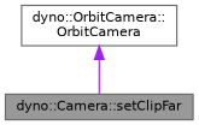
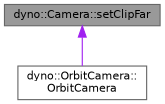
  digraph {
    rankdir=TB
    node [fontname=Helvetica fontsize=10 shape=box style=filled]
    n1 [color=gray40 fillcolor=grey60 fontcolor=black height=0.2 label="dyno::Camera::setClipFar" width=0.4]
    n2 [color=grey40 fillcolor=white height=0.2 label="dyno::OrbitCamera::\lOrbitCamera" width=0.4]
-   n2 -> n1 [color=purple dir=back fontname=Helvetica fontsize=10 labelfontname=Helvetica labelfontsize=10 style=solid]
+   n1 -> n2 [color=purple dir=back fontname=Helvetica fontsize=10 labelfontname=Helvetica labelfontsize=10 style=solid]
  }
